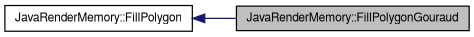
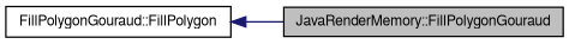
  digraph {
    rankdir=LR
    node [color=black fontname=FreeSans fontsize=10 shape=record]
    n1 [fillcolor=grey75 fontcolor=black height=0.2 label="JavaRenderMemory::FillPolygonGouraud" style=filled width=0.4]
-   n2 [height=0.2 label="JavaRenderMemory::FillPolygon" width=0.4]
+   n2 [height=0.2 label="FillPolygonGouraud::FillPolygon" width=0.4]
    n2 -> n1 [color=midnightblue dir=back fontname=FreeSans fontsize=10 labelfontname=FreeSans labelfontsize=10 style=solid]
  }
